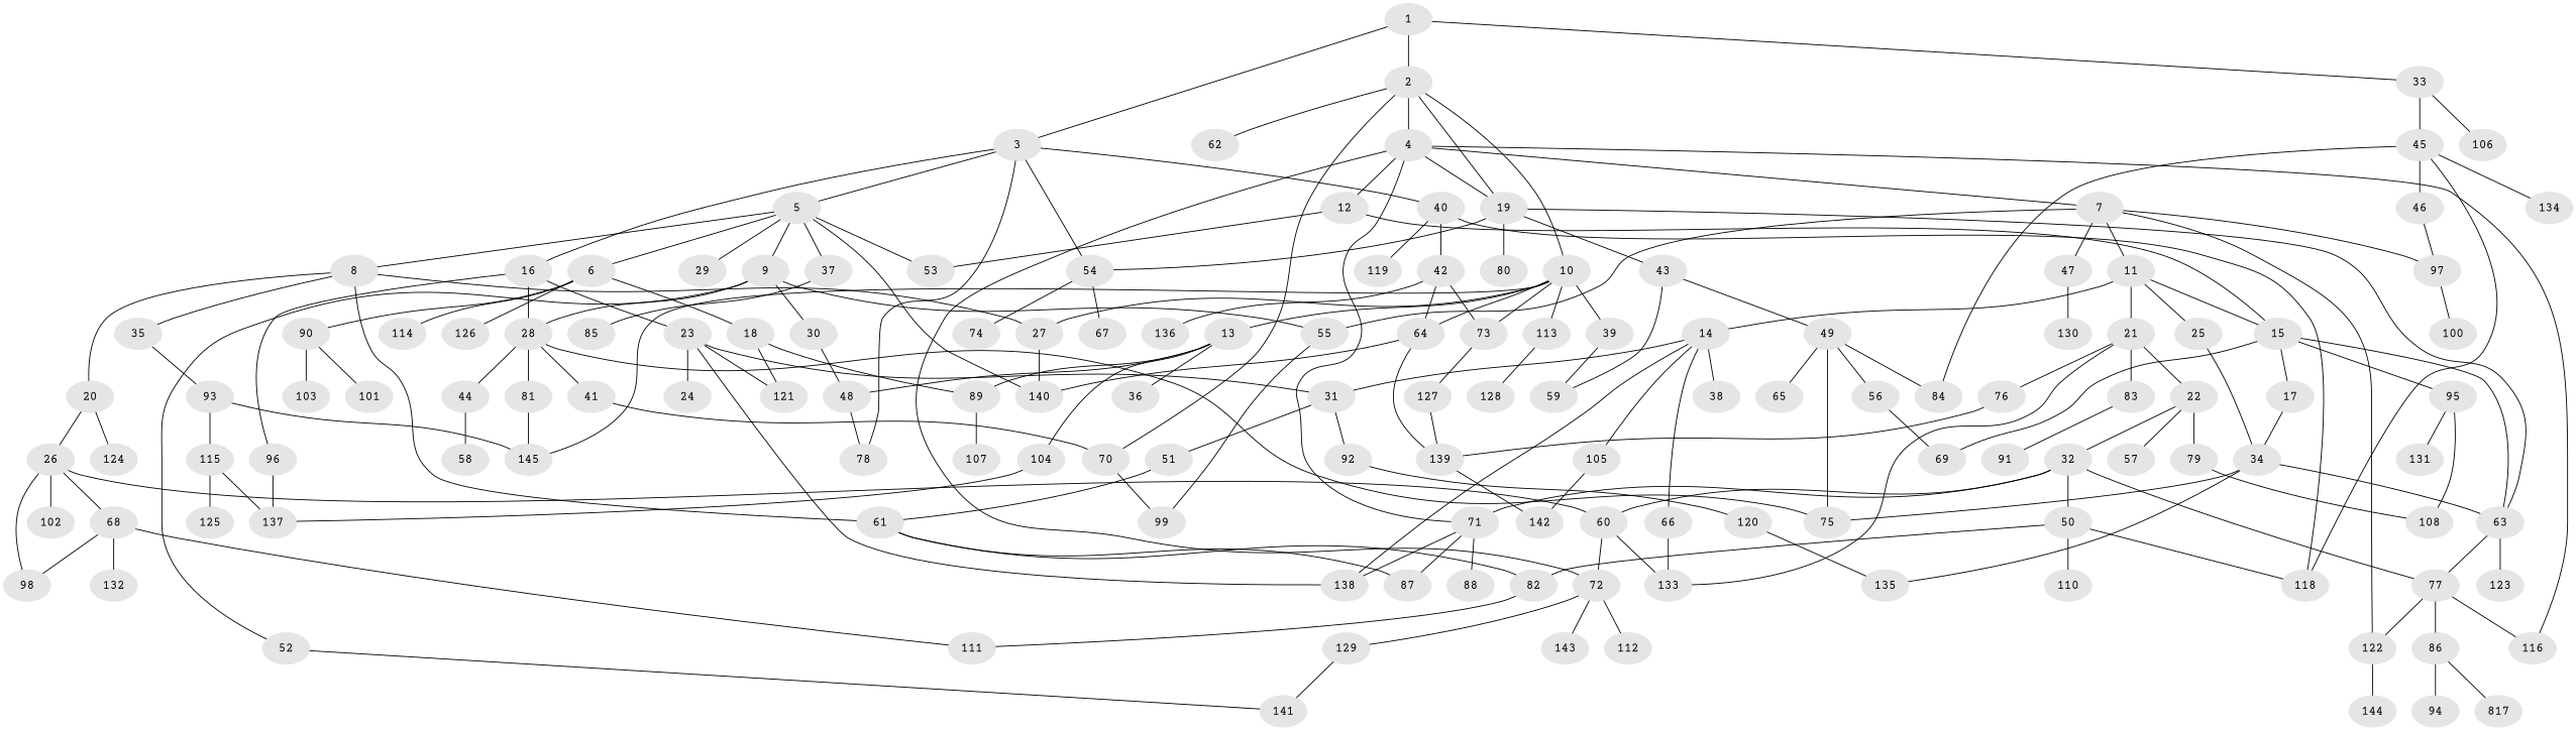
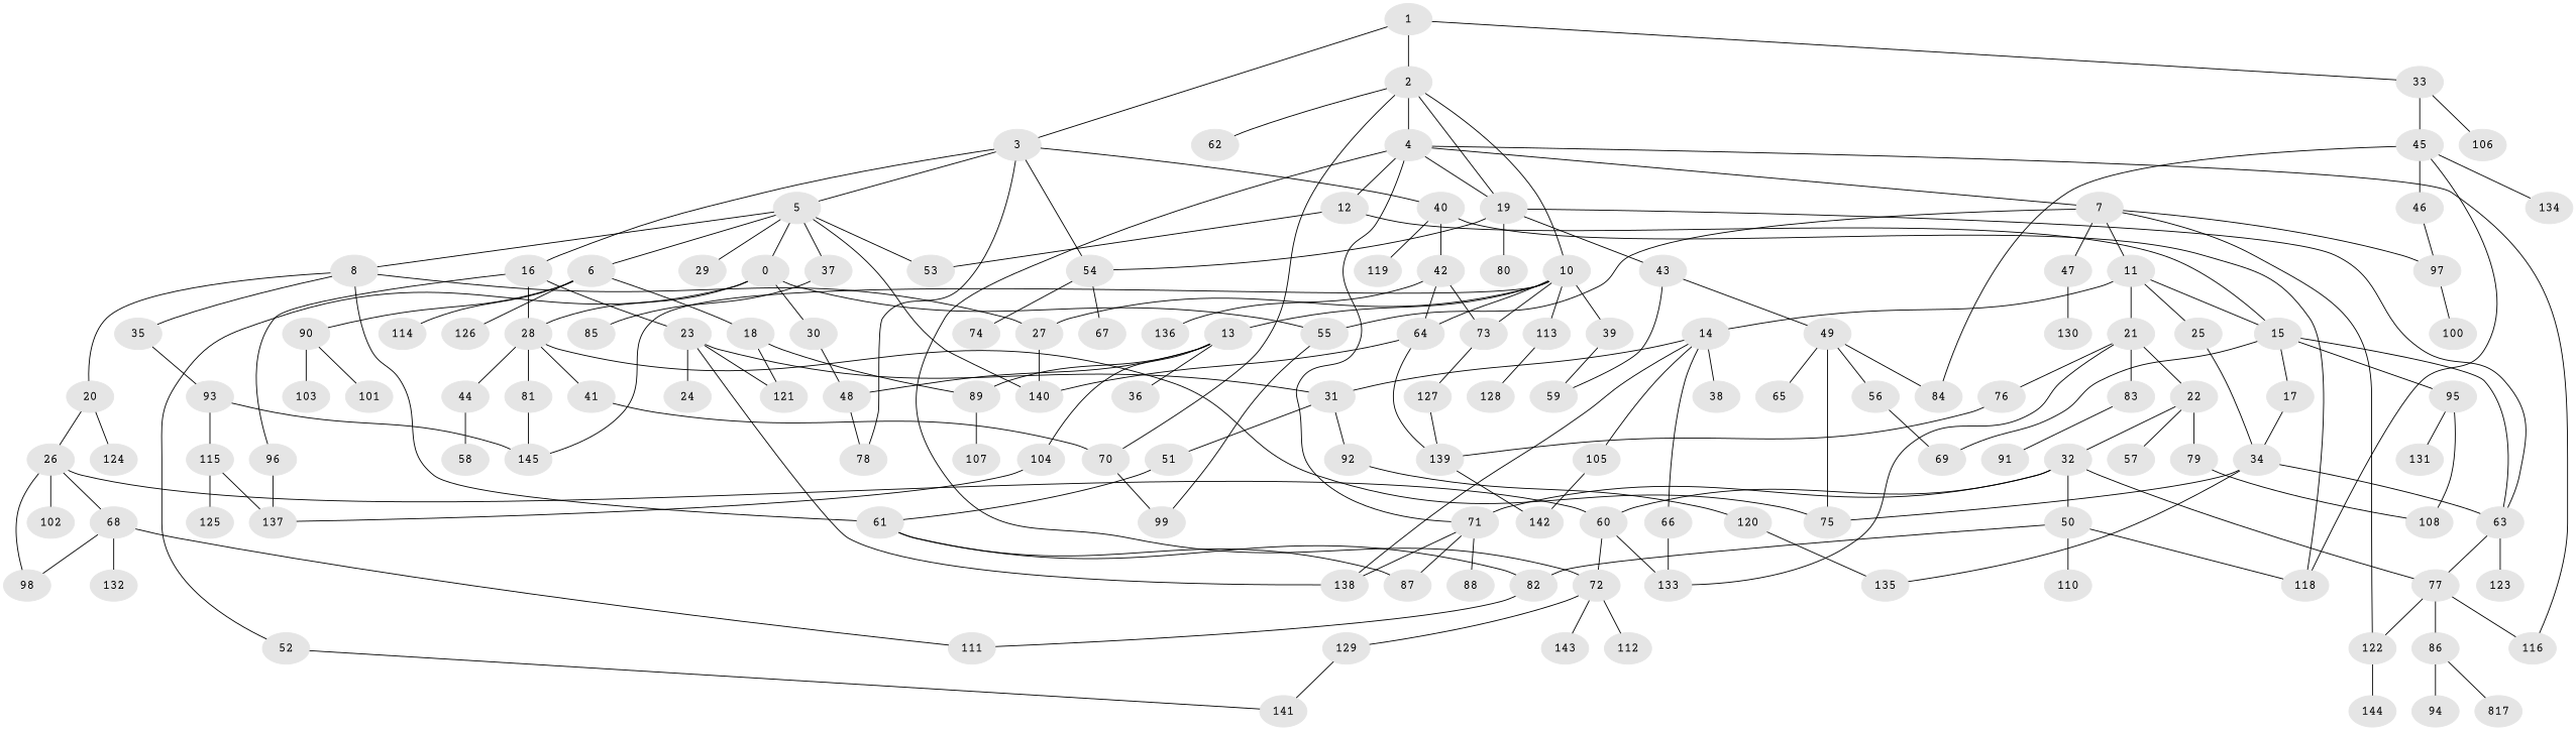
  graph {
    fontname="Courier Prime"
    node [color=gray90 fontname="Courier Prime" style=filled]
    edge [fontname="Courier Prime"]
    1
    2
    3
    33
    4
    10
    19
    62
    70
    5
    16
    40
    54
    78
    45
    106
    7
    12
    71
    72
    116
    27
    13
    39
    64
    73
    113
    145
    63
    43
    80
    99
    6
    8
-   9
+   9 [label=0]
    29
    37
    53
    140
    28
    23
    96
    42
    118
    119
    67
    74
    11
    47
    55
    97
    122
    15
    138
    87
    88
    112
    129
    143
    18
    90
    114
    126
    20
    35
    61
    30
    52
    85
    89
    121
    101
    103
    14
    21
    25
    130
    100
    144
    26
    124
    93
    82
    41
    44
    75
    81
    48
    141
    36
    104
    59
    139
    127
    128
    31
    38
    66
    105
    17
    69
    95
    22
    76
    83
    133
    34
    107
    137
    51
    92
    142
    77
    123
    108
    131
    24
    135
    49
    60
    68
    98
    102
    32
    57
    79
    91
    50
    111
    132
    58
    120
    110
    86
    46
    84
    134
    115
    136
    56
    65
    94
    n143 [label=817]
    125
    1 -- 2
    1 -- 3
    1 -- 33
    2 -- 4
    2 -- 10
    2 -- 19
    2 -- 62
    2 -- 70
    3 -- 5
    3 -- 16
    3 -- 40
    3 -- 54
    3 -- 78
    33 -- 45
    33 -- 106
    4 -- 19
    4 -- 7
    4 -- 12
    4 -- 71
    4 -- 72
    4 -- 116
    10 -- 27
    10 -- 13
    10 -- 39
    10 -- 64
    10 -- 73
    10 -- 113
    10 -- 145
    19 -- 54
    19 -- 63
    19 -- 43
    19 -- 80
    70 -- 99
    5 -- 6
    5 -- 8
    5 -- 9
    5 -- 29
    5 -- 37
    5 -- 53
    5 -- 140
    16 -- 28
    16 -- 23
    16 -- 96
    40 -- 42
    40 -- 118
    40 -- 119
    54 -- 67
    54 -- 74
    45 -- 118
    45 -- 46
    45 -- 84
    45 -- 134
    7 -- 11
    7 -- 47
    7 -- 55
    7 -- 97
    7 -- 122
    12 -- 53
    12 -- 15
    71 -- 138
    71 -- 87
    71 -- 88
    72 -- 112
    72 -- 129
    72 -- 143
    27 -- 140
    13 -- 89
    13 -- 48
    13 -- 36
    13 -- 104
    39 -- 59
    64 -- 140
    64 -- 139
    73 -- 127
    113 -- 128
    63 -- 77
    63 -- 123
    43 -- 59
    43 -- 49
    6 -- 18
    6 -- 90
    6 -- 114
    6 -- 126
    8 -- 27
    8 -- 20
    8 -- 35
    8 -- 61
    9 -- 28
    9 -- 55
    9 -- 30
    9 -- 52
    37 -- 85
    28 -- 41
    28 -- 44
    28 -- 75
    28 -- 81
    23 -- 138
    23 -- 121
    23 -- 31
    23 -- 24
    96 -- 137
    42 -- 64
    42 -- 73
    42 -- 136
    11 -- 15
    11 -- 14
    11 -- 21
    11 -- 25
    47 -- 130
    55 -- 99
    97 -- 100
    122 -- 144
    15 -- 63
    15 -- 17
    15 -- 69
    15 -- 95
    129 -- 141
    18 -- 89
    18 -- 121
    90 -- 101
    90 -- 103
    20 -- 26
    20 -- 124
    35 -- 93
    61 -- 87
    61 -- 82
    30 -- 48
    52 -- 141
    89 -- 107
    14 -- 138
    14 -- 31
    14 -- 38
    14 -- 66
    14 -- 105
    21 -- 22
    21 -- 76
    21 -- 83
    21 -- 133
    25 -- 34
    26 -- 60
    26 -- 68
    26 -- 98
    26 -- 102
    93 -- 145
    93 -- 115
    82 -- 111
    41 -- 70
    44 -- 58
    81 -- 145
    48 -- 78
    104 -- 137
    139 -- 142
    127 -- 139
    31 -- 51
    31 -- 92
    66 -- 133
    105 -- 142
    17 -- 34
    95 -- 108
    95 -- 131
    22 -- 32
    22 -- 57
    22 -- 79
    76 -- 139
    83 -- 91
    34 -- 63
    34 -- 75
    34 -- 135
    51 -- 61
    92 -- 120
    77 -- 116
    77 -- 122
    77 -- 86
    49 -- 75
    49 -- 84
    49 -- 56
    49 -- 65
    60 -- 72
    60 -- 133
    68 -- 98
    68 -- 111
    68 -- 132
    32 -- 71
    32 -- 77
    32 -- 60
    32 -- 50
    79 -- 108
    50 -- 118
    50 -- 82
    50 -- 110
    120 -- 135
    86 -- 94
    86 -- n143
    46 -- 97
    115 -- 137
    115 -- 125
    56 -- 69
  }
